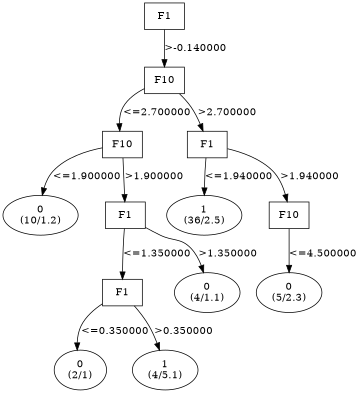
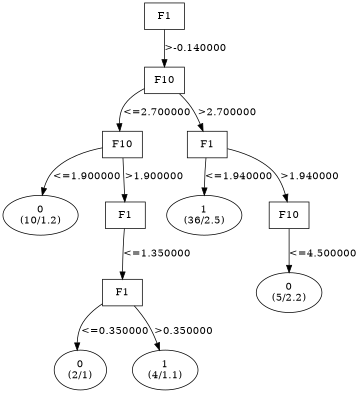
  digraph {
    node [shape=box]
    n1 [label="F1\n"]
    n2 [label="F10\n"]
    n3 [label="F10\n"]
    n4 [label="F1\n"]
    n5 [label="0\n(10/1.2)" shape=ellipse]
    n6 [label="F1\n"]
    n7 [label="1\n(36/2.5)" shape=ellipse]
    n8 [label="F10\n"]
    n9 [label="F1\n"]
-   n10 [label="0\n(4/1.1)" shape=ellipse]
    n11 [label="0\n(2/1)" shape=ellipse]
-   n12 [label="1\n(4/5.1)" shape=ellipse]
-   n13 [label="0\n(5/2.3)" shape=ellipse]
+   n12 [label="1\n(4/1.1)" shape=ellipse]
+   n13 [label="0\n(5/2.2)" shape=ellipse]
    n1 -> n2 [label=">-0.140000"]
    n2 -> n3 [label="<=2.700000"]
    n2 -> n4 [label=">2.700000"]
    n3 -> n5 [label="<=1.900000"]
    n3 -> n6 [label=">1.900000"]
    n4 -> n7 [label="<=1.940000"]
    n4 -> n8 [label=">1.940000"]
    n6 -> n9 [label="<=1.350000"]
-   n6 -> n10 [label=">1.350000"]
    n8 -> n13 [label="<=4.500000"]
    n9 -> n11 [label="<=0.350000"]
    n9 -> n12 [label=">0.350000"]
  }
